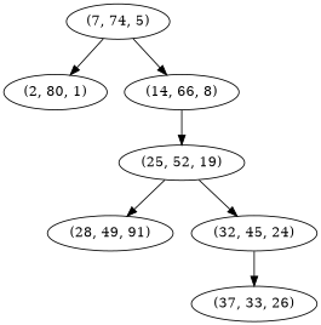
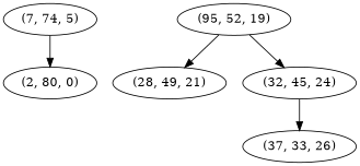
  digraph {
    "(7, 74, 5)"
-   "(2, 80, 1)"
-   "(14, 66, 8)"
-   "(25, 52, 19)"
-   "(28, 49, 21)" [label="(28, 49, 91)"]
+   "(2, 80, 1)" [label="(2, 80, 0)"]
+   "(25, 52, 19)" [label="(95, 52, 19)"]
+   "(28, 49, 21)"
    "(32, 45, 24)"
    n7 [label="(37, 33, 26)"]
    "(7, 74, 5)" -> "(2, 80, 1)"
-   "(7, 74, 5)" -> "(14, 66, 8)"
-   "(14, 66, 8)" -> "(25, 52, 19)"
    "(25, 52, 19)" -> "(28, 49, 21)"
    "(25, 52, 19)" -> "(32, 45, 24)"
    "(32, 45, 24)" -> n7
  }
